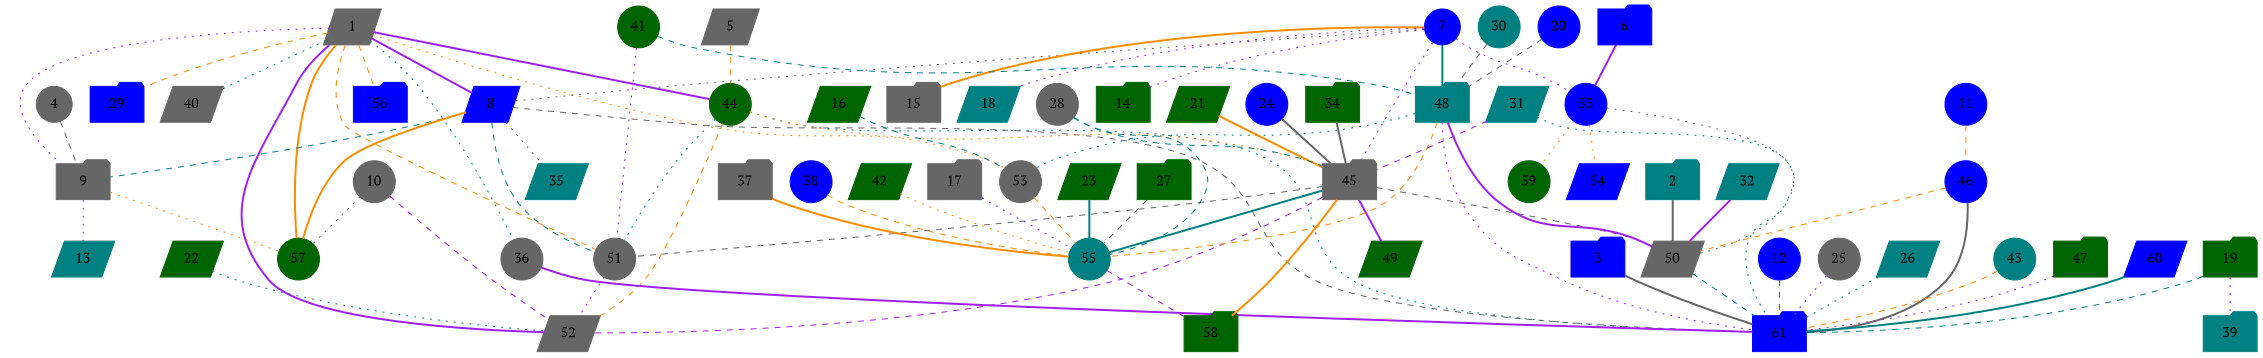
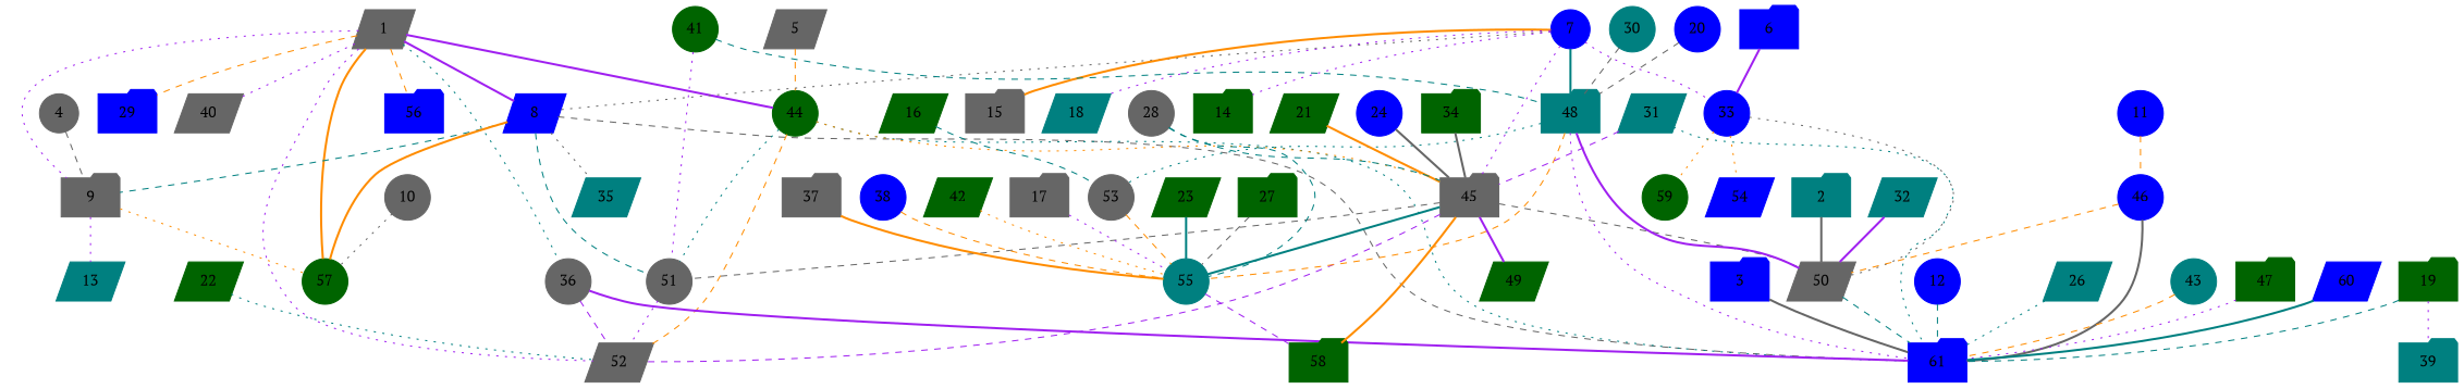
  graph {
    fontname="PT Serif"
    node [color=gray40 fontname="PT Serif" shape=circle style=filled]
    edge [color=purple fontname="PT Serif" style=dotted weight=1.0]
    1 [shape=parallelogram]
    8 [color=blue shape=parallelogram]
    9 [shape=folder]
    29 [color=blue shape=folder]
    40 [shape=parallelogram]
    44 [color=darkgreen]
    51
    52 [shape=parallelogram]
    53
    56 [color=blue shape=folder]
    57 [color=darkgreen]
    36
    61 [color=blue shape=folder]
    35 [color=teal shape=parallelogram]
    13 [color=teal shape=parallelogram]
    45 [shape=folder]
    50 [shape=parallelogram]
    55 [color=teal]
    49 [color=darkgreen shape=parallelogram]
    58 [color=darkgreen shape=folder]
    2 [color=teal shape=folder]
    3 [color=blue shape=folder]
    4
    5 [shape=parallelogram]
    6 [color=blue shape=folder]
    33 [color=blue]
    54 [color=blue shape=parallelogram]
    59 [color=darkgreen]
    7 [color=blue]
    14 [color=darkgreen shape=folder]
    15 [shape=folder]
    18 [color=teal shape=parallelogram]
    48 [color=teal shape=folder]
    10
    11 [color=blue]
    46 [color=blue]
    12 [color=blue]
    16 [color=darkgreen shape=parallelogram]
    17 [shape=folder]
    19 [color=darkgreen shape=folder]
    39 [color=teal shape=folder]
    20 [color=blue]
    21 [color=darkgreen shape=parallelogram]
    22 [color=darkgreen shape=parallelogram]
    23 [color=darkgreen shape=parallelogram]
    24 [color=blue]
-   25
    26 [color=teal shape=parallelogram]
    27 [color=darkgreen shape=folder]
    28
    30 [color=teal]
    31 [color=teal shape=parallelogram]
    32 [color=teal shape=parallelogram]
    34 [color=darkgreen shape=folder]
    37 [shape=folder]
    38 [color=blue]
    41 [color=darkgreen]
    42 [color=darkgreen shape=parallelogram]
    43 [color=teal]
    47 [color=darkgreen shape=folder]
    60 [color=blue shape=parallelogram]
    1 -- 8 [style=bold weight=4.0]
    1 -- 9 [weight=2.0]
    1 -- 29 [color=darkorange style=dashed]
-   1 -- 40 [color=teal]
+   1 -- 40
    1 -- 44 [style=bold]
-   1 -- 51 [color=darkorange style=dashed]
-   1 -- 52 [style=bold]
-   1 -- 53 [color=darkorange]
+   1 -- 52
    1 -- 56 [color=darkorange style=dashed]
    1 -- 57 [color=darkorange style=bold weight=3.0]
    1 -- 36 [color=teal weight=2.0]
    8 -- 9 [color=teal style=dashed weight=2.0]
    8 -- 51 [color=teal style=dashed]
    8 -- 57 [color=darkorange style=bold weight=2.0]
    8 -- 61 [color=gray40 style=dashed]
    8 -- 35 [color=gray40]
    9 -- 57 [color=darkorange]
    9 -- 13
    44 -- 51 [color=teal]
    44 -- 52 [color=darkorange style=dashed]
    44 -- 61 [color=teal]
    44 -- 45 [color=darkorange weight=2.0]
    51 -- 52
    53 -- 55 [color=darkorange style=dashed weight=4.0]
-   10 -- 52 [style=dashed]
+   36 -- 52 [style=dashed]
    36 -- 61 [style=bold]
    45 -- 51 [color=gray40 style=dashed weight=2.0]
    45 -- 52 [style=dashed weight=2.0]
    45 -- 50 [color=gray40 style=dashed]
    45 -- 55 [color=teal style=bold]
    45 -- 49 [style=bold]
    45 -- 58 [color=darkorange style=bold]
    50 -- 61 [color=teal style=dashed weight=4.0]
    55 -- 58 [style=dashed]
    2 -- 50 [color=gray40 style=bold]
    3 -- 61 [color=gray40 style=bold]
    4 -- 9 [color=gray40 style=dashed]
    5 -- 44 [color=darkorange style=dashed]
    6 -- 33 [style=bold]
    33 -- 50 [color=gray40]
    33 -- 54 [color=darkorange]
    33 -- 59 [color=darkorange]
    7 -- 8 [color=gray40]
    7 -- 45
    7 -- 33 [weight=8.0]
    7 -- 14
    7 -- 15 [color=darkorange style=bold]
    7 -- 18
    7 -- 48 [color=teal style=bold weight=2.0]
    48 -- 53 [color=teal]
    48 -- 61
    48 -- 50 [style=bold]
    48 -- 55 [color=darkorange style=dashed weight=4.0]
    10 -- 57 [color=gray40]
    11 -- 46 [color=darkorange style=dashed]
    46 -- 61 [color=gray40 style=bold weight=4.0]
    46 -- 50 [color=darkorange style=dashed]
    12 -- 61 [color=teal style=dashed]
    16 -- 53 [color=teal style=dashed]
    17 -- 55
    19 -- 61 [color=teal style=dashed]
    19 -- 39
    20 -- 48 [color=gray40 style=dashed]
    21 -- 45 [color=darkorange style=bold]
    22 -- 52 [color=teal]
    23 -- 55 [color=teal style=bold]
    24 -- 45 [color=gray40 style=bold]
-   25 -- 61
    26 -- 61 [color=teal]
    27 -- 55 [color=gray40 style=dashed]
    28 -- 45 [color=teal style=dashed]
    28 -- 55 [color=teal style=dashed]
    30 -- 48 [color=gray40 style=dashed]
    31 -- 61 [color=teal]
    31 -- 45 [style=dashed]
    32 -- 50 [style=bold]
    34 -- 45 [color=gray40 style=bold]
    37 -- 55 [color=darkorange style=bold]
    38 -- 55 [color=darkorange style=dashed]
    41 -- 51
    41 -- 48 [color=teal style=dashed]
    42 -- 55 [color=darkorange]
    43 -- 61 [color=darkorange style=dashed]
    47 -- 61
    60 -- 61 [color=teal style=bold]
  }
